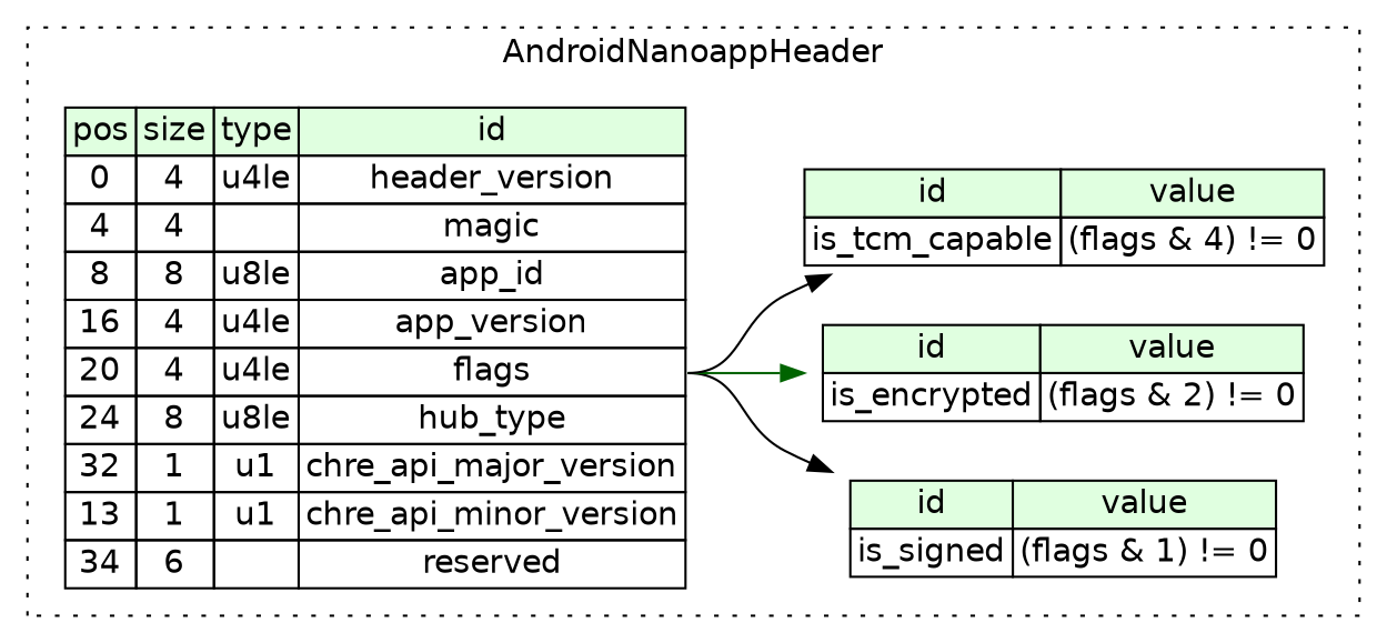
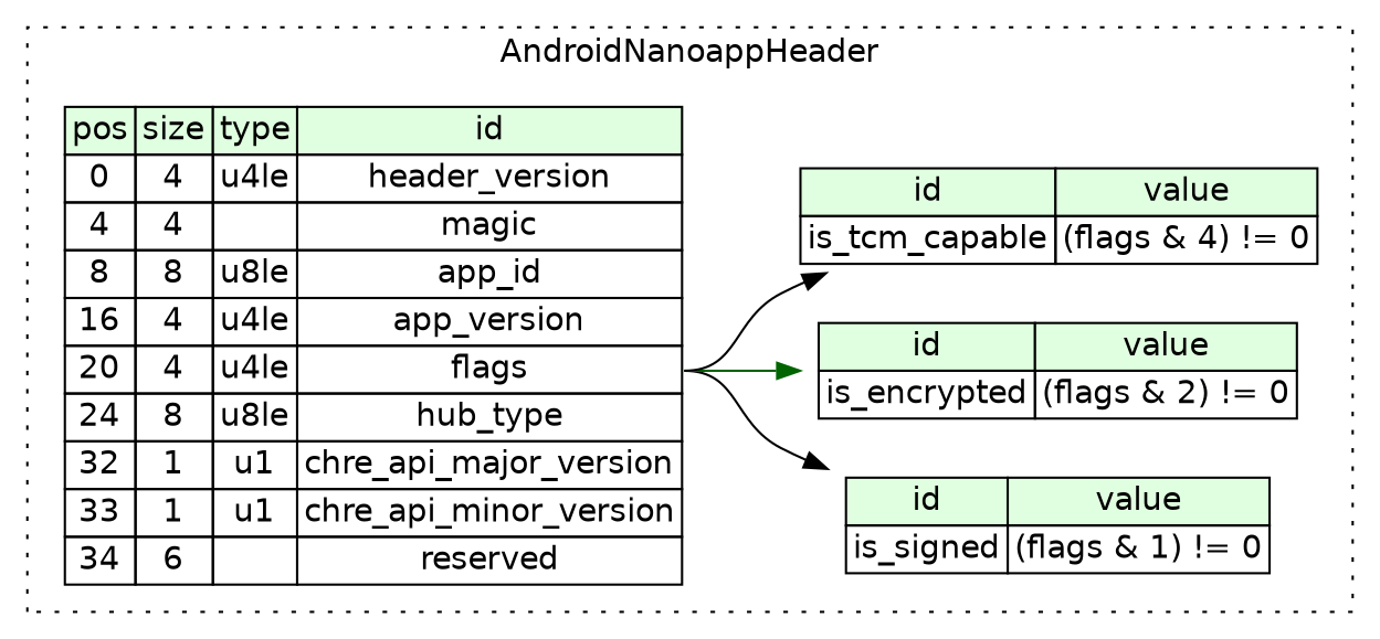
  digraph {
    rankdir=LR
    fontname="DejaVu Sans"
    node [shape=plaintext fontname="DejaVu Sans"]
    edge [color=black tailport=flags_type fontname="DejaVu Sans"]
-   n1 [label=<<TABLE BORDER="0" CELLBORDER="1" CELLSPACING="0"> 			<TR><TD BGCOLOR="#E0FFE0">pos</TD><TD BGCOLOR="#E0FFE0">size</TD><TD BGCOLOR="#E0FFE0">type</TD><TD BGCOLOR="#E0FFE0">id</TD></TR> 			<TR><TD PORT="header_version_pos">0</TD><TD PORT="header_version_size">4</TD><TD>u4le</TD><TD PORT="header_version_type">header_version</TD></TR> 			<TR><TD PORT="magic_pos">4</TD><TD PORT="magic_size">4</TD><TD></TD><TD PORT="magic_type">magic</TD></TR> 			<TR><TD PORT="app_id_pos">8</TD><TD PORT="app_id_size">8</TD><TD>u8le</TD><TD PORT="app_id_type">app_id</TD></TR> 			<TR><TD PORT="app_version_pos">16</TD><TD PORT="app_version_size">4</TD><TD>u4le</TD><TD PORT="app_version_type">app_version</TD></TR> 			<TR><TD PORT="flags_pos">20</TD><TD PORT="flags_size">4</TD><TD>u4le</TD><TD PORT="flags_type">flags</TD></TR> 			<TR><TD PORT="hub_type_pos">24</TD><TD PORT="hub_type_size">8</TD><TD>u8le</TD><TD PORT="hub_type_type">hub_type</TD></TR> 			<TR><TD PORT="chre_api_major_version_pos">32</TD><TD PORT="chre_api_major_version_size">1</TD><TD>u1</TD><TD PORT="chre_api_major_version_type">chre_api_major_version</TD></TR> 			<TR><TD PORT="chre_api_minor_version_pos">13</TD><TD PORT="chre_api_minor_version_size">1</TD><TD>u1</TD><TD PORT="chre_api_minor_version_type">chre_api_minor_version</TD></TR> 			<TR><TD PORT="reserved_pos">34</TD><TD PORT="reserved_size">6</TD><TD></TD><TD PORT="reserved_type">reserved</TD></TR> 		</TABLE>>]
+   n1 [label=<<TABLE BORDER="0" CELLBORDER="1" CELLSPACING="0"> 			<TR><TD BGCOLOR="#E0FFE0">pos</TD><TD BGCOLOR="#E0FFE0">size</TD><TD BGCOLOR="#E0FFE0">type</TD><TD BGCOLOR="#E0FFE0">id</TD></TR> 			<TR><TD PORT="header_version_pos">0</TD><TD PORT="header_version_size">4</TD><TD>u4le</TD><TD PORT="header_version_type">header_version</TD></TR> 			<TR><TD PORT="magic_pos">4</TD><TD PORT="magic_size">4</TD><TD></TD><TD PORT="magic_type">magic</TD></TR> 			<TR><TD PORT="app_id_pos">8</TD><TD PORT="app_id_size">8</TD><TD>u8le</TD><TD PORT="app_id_type">app_id</TD></TR> 			<TR><TD PORT="app_version_pos">16</TD><TD PORT="app_version_size">4</TD><TD>u4le</TD><TD PORT="app_version_type">app_version</TD></TR> 			<TR><TD PORT="flags_pos">20</TD><TD PORT="flags_size">4</TD><TD>u4le</TD><TD PORT="flags_type">flags</TD></TR> 			<TR><TD PORT="hub_type_pos">24</TD><TD PORT="hub_type_size">8</TD><TD>u8le</TD><TD PORT="hub_type_type">hub_type</TD></TR> 			<TR><TD PORT="chre_api_major_version_pos">32</TD><TD PORT="chre_api_major_version_size">1</TD><TD>u1</TD><TD PORT="chre_api_major_version_type">chre_api_major_version</TD></TR> 			<TR><TD PORT="chre_api_minor_version_pos">33</TD><TD PORT="chre_api_minor_version_size">1</TD><TD>u1</TD><TD PORT="chre_api_minor_version_type">chre_api_minor_version</TD></TR> 			<TR><TD PORT="reserved_pos">34</TD><TD PORT="reserved_size">6</TD><TD></TD><TD PORT="reserved_type">reserved</TD></TR> 		</TABLE>>]
    n2 [label=<<TABLE BORDER="0" CELLBORDER="1" CELLSPACING="0"> 			<TR><TD BGCOLOR="#E0FFE0">id</TD><TD BGCOLOR="#E0FFE0">value</TD></TR> 			<TR><TD>is_signed</TD><TD>(flags &amp; 1) != 0</TD></TR> 		</TABLE>>]
    n3 [label=<<TABLE BORDER="0" CELLBORDER="1" CELLSPACING="0"> 			<TR><TD BGCOLOR="#E0FFE0">id</TD><TD BGCOLOR="#E0FFE0">value</TD></TR> 			<TR><TD>is_encrypted</TD><TD>(flags &amp; 2) != 0</TD></TR> 		</TABLE>>]
    n4 [label=<<TABLE BORDER="0" CELLBORDER="1" CELLSPACING="0"> 			<TR><TD BGCOLOR="#E0FFE0">id</TD><TD BGCOLOR="#E0FFE0">value</TD></TR> 			<TR><TD>is_tcm_capable</TD><TD>(flags &amp; 4) != 0</TD></TR> 		</TABLE>>]
    subgraph cluster_1 {
      label=AndroidNanoappHeader
      style=dotted
      n1
      n2
      n3
      n4
    }
    n1 -> n2
    n1 -> n3 [color=darkgreen]
    n1 -> n4
  }
